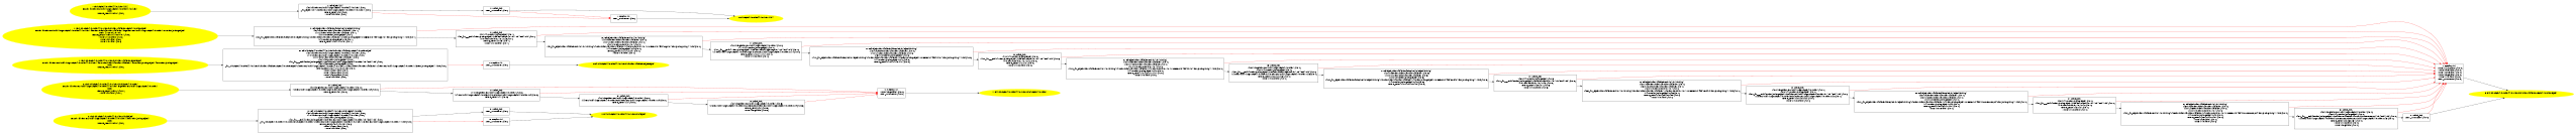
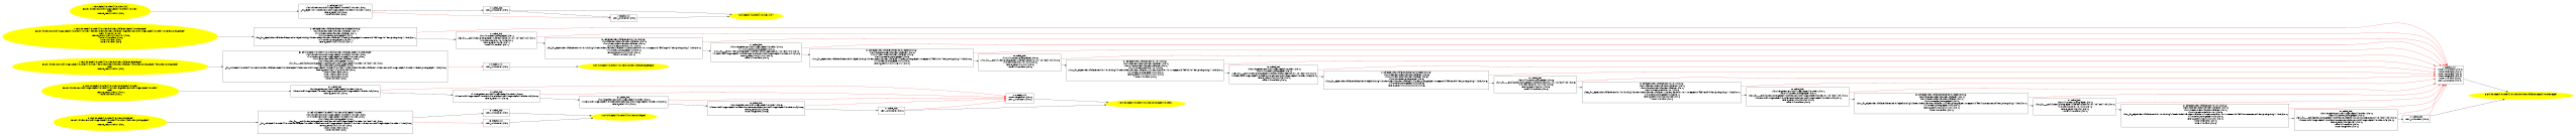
  digraph {
    fontname="Patrick Hand"
    rankdir=LR
    node [fontname="Patrick Hand" shape=box]
    edge [fontname="Patrick Hand"]
    n1 [label="43:  method_body \n   APPLY_ABSTRACTION; [line 8]\n "]
    n2 [color=yellow label="14: Exit void Adapter$ViewHolder$$ViewBinder.unbind(Object) \n  " style=filled shape=""]
    n3 [label="15:  exceptions sink \n   APPLY_ABSTRACTION; [line 8]\n "]
    n4 [label="42:  Call void Adapter$ViewHolder$$ViewBinder.unbind(Adapter$ViewHolder) \n   n$0=*&this:class com.karthik.imager.Adapter$ViewHolder$$ViewBinder * [line 8]\n  n$1=*n$0:class com.karthik.imager.Adapter$ViewHolder$$ViewBinder  [line 8]\n  n$2=*&$bcvar1:class java.lang.Object * [line 8]\n  n$3=_fun___cast(n$2:class java.lang.Object *,sizeof(class com.karthik.imager.Adapter$ViewHolder ( sub )(cast)):void ) [line 8]\n  _fun_void Adapter$ViewHolder$$ViewBinder.unbind(Adapter$ViewHolder)(n$0:class com.karthik.imager.Adapter$ViewHolder$$ViewBinder *,n$3:class com.karthik.imager.Adapter$ViewHolder *) virtual [line 8]\n  REMOVE_TEMPS(n$0,n$1,n$2,n$3); [line 8]\n  NULLIFY(&$bcvar1,false); [line 8]\n  NULLIFY(&this,false); [line 8]\n "]
+   n5 [label="41:  method_body \n   APPLY_ABSTRACTION; [line 26]\n "]
    n6 [color=yellow label="11: Exit void Adapter$ViewHolder$$ViewBinder.unbind(Adapter$ViewHolder) \n  " style=filled shape=""]
    n7 [label="12:  exceptions sink \n   NULLIFY(&target,false); [line 26]\n  APPLY_ABSTRACTION; [line 26]\n "]
    n8 [label="40:  method_body \n   n$3=*&target:class com.karthik.imager.Adapter$ViewHolder * [line 25]\n  *n$3.com.karthik.imager.Adapter$ViewHolder.shimmerFrameLayout:class com.karthik.imager.Adapter$ViewHolder =null [line 25]\n  REMOVE_TEMPS(n$3); [line 25]\n  NULLIFY(&target,false); [line 25]\n "]
    n9 [label="39:  method_body \n   n$2=*&target:class com.karthik.imager.Adapter$ViewHolder * [line 24]\n  *n$2.com.karthik.imager.Adapter$ViewHolder.heartLike:class com.karthik.imager.Adapter$ViewHolder =null [line 24]\n  REMOVE_TEMPS(n$2); [line 24]\n "]
    n10 [label="38:  method_body \n   n$1=*&target:class com.karthik.imager.Adapter$ViewHolder * [line 23]\n  *n$1.com.karthik.imager.Adapter$ViewHolder.txtView:class com.karthik.imager.Adapter$ViewHolder =null [line 23]\n  REMOVE_TEMPS(n$1); [line 23]\n "]
    n11 [label="37:  method_body \n   n$0=*&target:class com.karthik.imager.Adapter$ViewHolder * [line 22]\n  *n$0.com.karthik.imager.Adapter$ViewHolder.imageView:class com.karthik.imager.Adapter$ViewHolder =null [line 22]\n  REMOVE_TEMPS(n$0); [line 22]\n "]
    n12 [color=yellow label="8: Exit void Adapter$ViewHolder$$ViewBinder.bind(ButterKnife$Finder,Object,Object) \n  " style=filled shape=""]
    n13 [label="9:  exceptions sink \n   APPLY_ABSTRACTION; [line 8]\n "]
    n14 [label="35:  Call void Adapter$ViewHolder$$ViewBinder.bind(ButterKnife$Finder,Adapter$ViewHolder,Object) \n   n$0=*&this:class com.karthik.imager.Adapter$ViewHolder$$ViewBinder * [line 8]\n  n$1=*n$0:class com.karthik.imager.Adapter$ViewHolder$$ViewBinder  [line 8]\n  n$2=*&$bcvar1:class butterknife.ButterKnife$Finder * [line 8]\n  n$3=*&$bcvar2:class java.lang.Object * [line 8]\n  n$4=_fun___cast(n$3:class java.lang.Object *,sizeof(class com.karthik.imager.Adapter$ViewHolder ( sub )(cast)):void ) [line 8]\n  n$5=*&$bcvar3:class java.lang.Object * [line 8]\n  _fun_void Adapter$ViewHolder$$ViewBinder.bind(ButterKnife$Finder,Adapter$ViewHolder,Object)(n$0:class com.karthik.imager.Adapter$ViewHolder$$ViewBinder *,n$2:class butterknife.ButterKnife$Finder *,n$4:class com.karthik.imager.Adapter$ViewHolder *,n$5:class java.lang.Object *) virtual [line 8]\n  REMOVE_TEMPS(n$0,n$1,n$2,n$3,n$4,n$5); [line 8]\n  NULLIFY(&$bcvar1,false); [line 8]\n  NULLIFY(&$bcvar2,false); [line 8]\n  NULLIFY(&$bcvar3,false); [line 8]\n  NULLIFY(&this,false); [line 8]\n "]
    n15 [label="34:  method_body \n   APPLY_ABSTRACTION; [line 19]\n "]
    n16 [color=yellow label="5: Exit void Adapter$ViewHolder$$ViewBinder.bind(ButterKnife$Finder,Adapter$ViewHolder,Object) \n  " style=filled shape=""]
    n17 [label="6:  exceptions sink \n   NULLIFY(&$irvar0,false); [line 19]\n  NULLIFY(&finder,false); [line 19]\n  NULLIFY(&source,false); [line 19]\n  NULLIFY(&target,false); [line 19]\n  NULLIFY(&view,false); [line 19]\n  APPLY_ABSTRACTION; [line 19]\n "]
    n18 [label="33:  method_body \n   n$49=*&target:class com.karthik.imager.Adapter$ViewHolder * [line 18]\n  n$50=*&$irvar0:class java.lang.Object * [line 18]\n  n$51=_fun___cast(n$50:class java.lang.Object *,sizeof(class com.facebook.shimmer.ShimmerFrameLayout ( sub )(cast)):void ) [line 18]\n  *n$49.com.karthik.imager.Adapter$ViewHolder.shimmerFrameLayout:class com.karthik.imager.Adapter$ViewHolder =n$51 [line 18]\n  REMOVE_TEMPS(n$49,n$50,n$51); [line 18]\n  NULLIFY(&$irvar0,false); [line 18]\n  NULLIFY(&target,false); [line 18]\n "]
    n19 [label="32:  Call Object ButterKnife$Finder.castView(View,int,String) \n   n$45=*&finder:class butterknife.ButterKnife$Finder * [line 18]\n  n$46=*n$45:class butterknife.ButterKnife$Finder  [line 18]\n  n$47=*&view:class android.view.View * [line 18]\n  n$48=_fun_Object ButterKnife$Finder.castView(View,int,String)(n$45:class butterknife.ButterKnife$Finder *,n$47:class android.view.View *,2131558566:int ,\"field 'shimmerFrameLayout'\":class java.lang.String *) virtual [line 18]\n  *&$irvar0:class java.lang.Object *=n$48 [line 18]\n  REMOVE_TEMPS(n$45,n$46,n$47,n$48); [line 18]\n  NULLIFY(&finder,false); [line 18]\n  NULLIFY(&view,false); [line 18]\n "]
    n20 [label="31:  method_body \n   n$43=*&$irvar0:class java.lang.Object * [line 17]\n  n$44=_fun___cast(n$43:class java.lang.Object *,sizeof(class android.view.View ( sub )(cast)):void ) [line 17]\n  *&view:class android.view.View *=n$44 [line 17]\n  REMOVE_TEMPS(n$43,n$44); [line 17]\n  NULLIFY(&$irvar0,false); [line 17]\n "]
    n21 [label="30:  Call Object ButterKnife$Finder.findRequiredView(Object,int,String) \n   n$39=*&finder:class butterknife.ButterKnife$Finder * [line 17]\n  n$40=*n$39:class butterknife.ButterKnife$Finder  [line 17]\n  n$41=*&source:class java.lang.Object * [line 17]\n  n$42=_fun_Object ButterKnife$Finder.findRequiredView(Object,int,String)(n$39:class butterknife.ButterKnife$Finder *,n$41:class java.lang.Object *,2131558566:int ,\"field 'shimmerFrameLayout'\":class java.lang.String *) virtual [line 17]\n  *&$irvar0:class java.lang.Object *=n$42 [line 17]\n  REMOVE_TEMPS(n$39,n$40,n$41,n$42); [line 17]\n  NULLIFY(&source,false); [line 17]\n "]
    n22 [label="29:  method_body \n   n$36=*&target:class com.karthik.imager.Adapter$ViewHolder * [line 16]\n  n$37=*&$irvar0:class java.lang.Object * [line 16]\n  n$38=_fun___cast(n$37:class java.lang.Object *,sizeof(class com.karthik.imager.Recycler.LikeButtonView ( sub )(cast)):void ) [line 16]\n  *n$36.com.karthik.imager.Adapter$ViewHolder.heartLike:class com.karthik.imager.Adapter$ViewHolder =n$38 [line 16]\n  REMOVE_TEMPS(n$36,n$37,n$38); [line 16]\n  NULLIFY(&$irvar0,false); [line 16]\n "]
    n23 [label="28:  Call Object ButterKnife$Finder.castView(View,int,String) \n   n$32=*&finder:class butterknife.ButterKnife$Finder * [line 16]\n  n$33=*n$32:class butterknife.ButterKnife$Finder  [line 16]\n  n$34=*&view:class android.view.View * [line 16]\n  n$35=_fun_Object ButterKnife$Finder.castView(View,int,String)(n$32:class butterknife.ButterKnife$Finder *,n$34:class android.view.View *,2131558570:int ,\"field 'heartLike'\":class java.lang.String *) virtual [line 16]\n  *&$irvar0:class java.lang.Object *=n$35 [line 16]\n  REMOVE_TEMPS(n$32,n$33,n$34,n$35); [line 16]\n  NULLIFY(&view,false); [line 16]\n "]
    n24 [label="27:  method_body \n   n$30=*&$irvar0:class java.lang.Object * [line 15]\n  n$31=_fun___cast(n$30:class java.lang.Object *,sizeof(class android.view.View ( sub )(cast)):void ) [line 15]\n  *&view:class android.view.View *=n$31 [line 15]\n  REMOVE_TEMPS(n$30,n$31); [line 15]\n  NULLIFY(&$irvar0,false); [line 15]\n "]
    n25 [label="26:  Call Object ButterKnife$Finder.findRequiredView(Object,int,String) \n   n$26=*&finder:class butterknife.ButterKnife$Finder * [line 15]\n  n$27=*n$26:class butterknife.ButterKnife$Finder  [line 15]\n  n$28=*&source:class java.lang.Object * [line 15]\n  n$29=_fun_Object ButterKnife$Finder.findRequiredView(Object,int,String)(n$26:class butterknife.ButterKnife$Finder *,n$28:class java.lang.Object *,2131558570:int ,\"field 'heartLike'\":class java.lang.String *) virtual [line 15]\n  *&$irvar0:class java.lang.Object *=n$29 [line 15]\n  REMOVE_TEMPS(n$26,n$27,n$28,n$29); [line 15]\n "]
    n26 [label="25:  method_body \n   n$23=*&target:class com.karthik.imager.Adapter$ViewHolder * [line 14]\n  n$24=*&$irvar0:class java.lang.Object * [line 14]\n  n$25=_fun___cast(n$24:class java.lang.Object *,sizeof(class android.widget.TextView ( sub )(cast)):void ) [line 14]\n  *n$23.com.karthik.imager.Adapter$ViewHolder.txtView:class com.karthik.imager.Adapter$ViewHolder =n$25 [line 14]\n  REMOVE_TEMPS(n$23,n$24,n$25); [line 14]\n  NULLIFY(&$irvar0,false); [line 14]\n "]
    n27 [label="24:  Call Object ButterKnife$Finder.castView(View,int,String) \n   n$19=*&finder:class butterknife.ButterKnife$Finder * [line 14]\n  n$20=*n$19:class butterknife.ButterKnife$Finder  [line 14]\n  n$21=*&view:class android.view.View * [line 14]\n  n$22=_fun_Object ButterKnife$Finder.castView(View,int,String)(n$19:class butterknife.ButterKnife$Finder *,n$21:class android.view.View *,2131558569:int ,\"field 'txtView'\":class java.lang.String *) virtual [line 14]\n  *&$irvar0:class java.lang.Object *=n$22 [line 14]\n  REMOVE_TEMPS(n$19,n$20,n$21,n$22); [line 14]\n  NULLIFY(&view,false); [line 14]\n "]
    n28 [label="23:  method_body \n   n$17=*&$irvar0:class java.lang.Object * [line 13]\n  n$18=_fun___cast(n$17:class java.lang.Object *,sizeof(class android.view.View ( sub )(cast)):void ) [line 13]\n  *&view:class android.view.View *=n$18 [line 13]\n  REMOVE_TEMPS(n$17,n$18); [line 13]\n  NULLIFY(&$irvar0,false); [line 13]\n "]
    n29 [label="22:  Call Object ButterKnife$Finder.findRequiredView(Object,int,String) \n   n$13=*&finder:class butterknife.ButterKnife$Finder * [line 13]\n  n$14=*n$13:class butterknife.ButterKnife$Finder  [line 13]\n  n$15=*&source:class java.lang.Object * [line 13]\n  n$16=_fun_Object ButterKnife$Finder.findRequiredView(Object,int,String)(n$13:class butterknife.ButterKnife$Finder *,n$15:class java.lang.Object *,2131558569:int ,\"field 'txtView'\":class java.lang.String *) virtual [line 13]\n  *&$irvar0:class java.lang.Object *=n$16 [line 13]\n  REMOVE_TEMPS(n$13,n$14,n$15,n$16); [line 13]\n "]
    n30 [label="21:  method_body \n   n$10=*&target:class com.karthik.imager.Adapter$ViewHolder * [line 12]\n  n$11=*&$irvar0:class java.lang.Object * [line 12]\n  n$12=_fun___cast(n$11:class java.lang.Object *,sizeof(class android.widget.ImageView ( sub )(cast)):void ) [line 12]\n  *n$10.com.karthik.imager.Adapter$ViewHolder.imageView:class com.karthik.imager.Adapter$ViewHolder =n$12 [line 12]\n  REMOVE_TEMPS(n$10,n$11,n$12); [line 12]\n  NULLIFY(&$irvar0,false); [line 12]\n "]
    n31 [label="20:  Call Object ButterKnife$Finder.castView(View,int,String) \n   n$6=*&finder:class butterknife.ButterKnife$Finder * [line 12]\n  n$7=*n$6:class butterknife.ButterKnife$Finder  [line 12]\n  n$8=*&view:class android.view.View * [line 12]\n  n$9=_fun_Object ButterKnife$Finder.castView(View,int,String)(n$6:class butterknife.ButterKnife$Finder *,n$8:class android.view.View *,2131558568:int ,\"field 'imageView'\":class java.lang.String *) virtual [line 12]\n  *&$irvar0:class java.lang.Object *=n$9 [line 12]\n  REMOVE_TEMPS(n$6,n$7,n$8,n$9); [line 12]\n  NULLIFY(&view,false); [line 12]\n "]
    n32 [label="19:  method_body \n   n$4=*&$irvar0:class java.lang.Object * [line 11]\n  n$5=_fun___cast(n$4:class java.lang.Object *,sizeof(class android.view.View ( sub )(cast)):void ) [line 11]\n  *&view:class android.view.View *=n$5 [line 11]\n  REMOVE_TEMPS(n$4,n$5); [line 11]\n  NULLIFY(&$irvar0,false); [line 11]\n "]
    n33 [label="18:  Call Object ButterKnife$Finder.findRequiredView(Object,int,String) \n   n$0=*&finder:class butterknife.ButterKnife$Finder * [line 11]\n  n$1=*n$0:class butterknife.ButterKnife$Finder  [line 11]\n  n$2=*&source:class java.lang.Object * [line 11]\n  n$3=_fun_Object ButterKnife$Finder.findRequiredView(Object,int,String)(n$0:class butterknife.ButterKnife$Finder *,n$2:class java.lang.Object *,2131558568:int ,\"field 'imageView'\":class java.lang.String *) virtual [line 11]\n  *&$irvar0:class java.lang.Object *=n$3 [line 11]\n  REMOVE_TEMPS(n$0,n$1,n$2,n$3); [line 11]\n "]
    n34 [label="17:  method_body \n   APPLY_ABSTRACTION; [line 8]\n "]
    n35 [color=yellow label="2: Exit Adapter$ViewHolder$$ViewBinder.<init>() \n  " style=filled shape=""]
    n36 [label="3:  exceptions sink \n   APPLY_ABSTRACTION; [line 8]\n "]
    n37 [label="16:  Call Object.<init>() \n   n$0=*&this:class com.karthik.imager.Adapter$ViewHolder$$ViewBinder * [line 8]\n  _fun_Object.<init>()(n$0:class com.karthik.imager.Adapter$ViewHolder$$ViewBinder *) [line 8]\n  REMOVE_TEMPS(n$0); [line 8]\n  NULLIFY(&this,false); [line 8]\n "]
    n38 [color=yellow label="13: Start void Adapter$ViewHolder$$ViewBinder.unbind(Object)\nFormals:  this:class com.karthik.imager.Adapter$ViewHolder$$ViewBinder * $bcvar1:class java.lang.Object *\nLocals:  \n   DECLARE_LOCALS(&return); [line 8]\n " style=filled shape=""]
    n39 [color=yellow label="10: Start void Adapter$ViewHolder$$ViewBinder.unbind(Adapter$ViewHolder)\nFormals:  this:class com.karthik.imager.Adapter$ViewHolder$$ViewBinder * target:class com.karthik.imager.Adapter$ViewHolder *\nLocals:  \n   DECLARE_LOCALS(&return); [line 21]\n  NULLIFY(&this,false); [line 21]\n " style=filled shape=""]
    n40 [color=yellow label="7: Start void Adapter$ViewHolder$$ViewBinder.bind(ButterKnife$Finder,Object,Object)\nFormals:  this:class com.karthik.imager.Adapter$ViewHolder$$ViewBinder * $bcvar1:class butterknife.ButterKnife$Finder * $bcvar2:class java.lang.Object * $bcvar3:class java.lang.Object *\nLocals:  \n   DECLARE_LOCALS(&return); [line 8]\n " style=filled shape=""]
    n41 [color=yellow label="4: Start void Adapter$ViewHolder$$ViewBinder.bind(ButterKnife$Finder,Adapter$ViewHolder,Object)\nFormals:  this:class com.karthik.imager.Adapter$ViewHolder$$ViewBinder * finder:class butterknife.ButterKnife$Finder * target:class com.karthik.imager.Adapter$ViewHolder * source:class java.lang.Object *\nLocals:  $irvar0:void  view:void  \n   DECLARE_LOCALS(&return,&$irvar0,&view); [line 9]\n  NULLIFY(&$irvar0,false); [line 9]\n  NULLIFY(&this,false); [line 9]\n  NULLIFY(&view,false); [line 9]\n " style=filled shape=""]
    n42 [color=yellow label="1: Start Adapter$ViewHolder$$ViewBinder.<init>()\nFormals:  this:class com.karthik.imager.Adapter$ViewHolder$$ViewBinder *\nLocals:  \n   DECLARE_LOCALS(&return); [line 8]\n " style=filled shape=""]
    n1 -> n2
    n3 -> n2
    n4 -> n1
    n4 -> n3 [color=red]
+   n5 -> n6
+   n5 -> n7 [color=red]
    n7 -> n6
+   n8 -> n5
    n8 -> n7 [color=red]
    n9 -> n7 [color=red]
    n9 -> n8
    n10 -> n7 [color=red]
    n10 -> n9
    n11 -> n7 [color=red]
    n11 -> n10
    n13 -> n12
    n14 -> n13 [color=red]
    n15 -> n16
    n15 -> n17 [color=red]
    n17 -> n16
    n18 -> n15
    n18 -> n17 [color=red]
    n19 -> n17 [color=red]
    n19 -> n18
    n20 -> n17 [color=red]
    n20 -> n19
    n21 -> n17 [color=red]
    n21 -> n20
    n22 -> n17 [color=red]
    n22 -> n21
    n23 -> n17 [color=red]
    n23 -> n22
    n24 -> n17 [color=red]
    n24 -> n23
    n25 -> n17 [color=red]
    n25 -> n24
    n26 -> n17 [color=red]
    n26 -> n25
    n27 -> n17 [color=red]
    n27 -> n26
    n28 -> n17 [color=red]
    n28 -> n27
    n29 -> n17 [color=red]
    n29 -> n28
    n30 -> n17 [color=red]
    n30 -> n29
    n31 -> n17 [color=red]
    n31 -> n30
    n32 -> n17 [color=red]
    n32 -> n31
    n33 -> n17 [color=red]
    n33 -> n32
    n34 -> n35
-   n34 -> n36 [color=red]
+   n34 -> n36 [color=black]
    n36 -> n35
    n37 -> n34
    n37 -> n36 [color=red]
    n38 -> n4
    n39 -> n11
    n40 -> n14
    n41 -> n33
    n42 -> n37
  }
